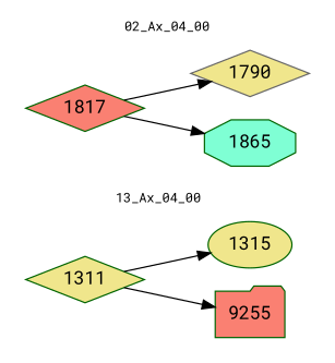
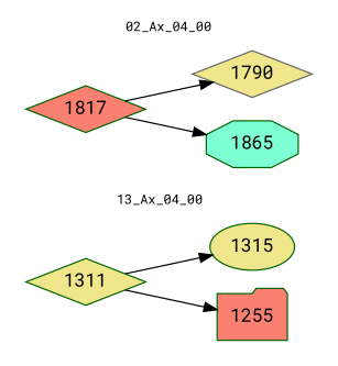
  digraph {
    fontname="Roboto Mono"
    rankdir=LR
    node [color=darkgreen fillcolor=khaki fontname="Roboto Mono" shape=diamond style=filled]
    edge [color=black fontname="Roboto Mono"]
    n1 [label=1311]
-   n2 [fillcolor=salmon label=9255 shape=folder]
+   n2 [fillcolor=salmon label=1255 shape=folder]
    n3 [label=1315 shape=ellipse]
    n4 [fillcolor=salmon label=1817]
    n5 [fillcolor=aquamarine label=1865 shape=octagon]
    n6 [color=gray40 label=1790]
    subgraph cluster_1 {
      color=white
      fontsize=10
      label="13_Ax_04_00"
      n1
      n2
      n3
    }
    subgraph cluster_2 {
      color=white
      fontsize=10
      label="02_Ax_04_00"
      n4
      n5
      n6
    }
    n1 -> n2
    n1 -> n3
    n4 -> n5
    n4 -> n6
  }
